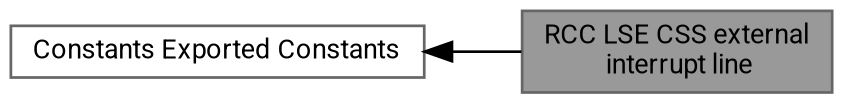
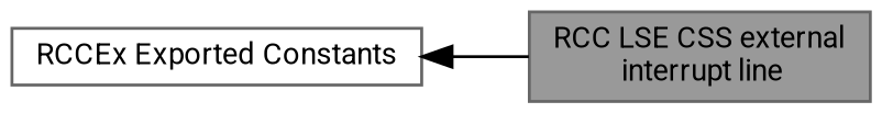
  digraph {
    rankdir=LR
    fontname=Roboto
    node [fontname=Roboto fontsize=10 shape=box style=filled]
    n1 [color=gray40 fillcolor=grey60 fontcolor=black height=0.2 label="RCC LSE CSS external\l interrupt line" width=0.4]
-   n2 [color=grey40 fillcolor=white height=0.2 label="Constants Exported Constants" width=0.4]
+   n2 [color=grey40 fillcolor=white height=0.2 label="RCCEx Exported Constants" width=0.4]
    n2 -> n1 [dir=back fontname=Roboto fontsize=10 labelfontname=Helvetica labelfontsize=10 shape=plaintext style=solid]
  }
